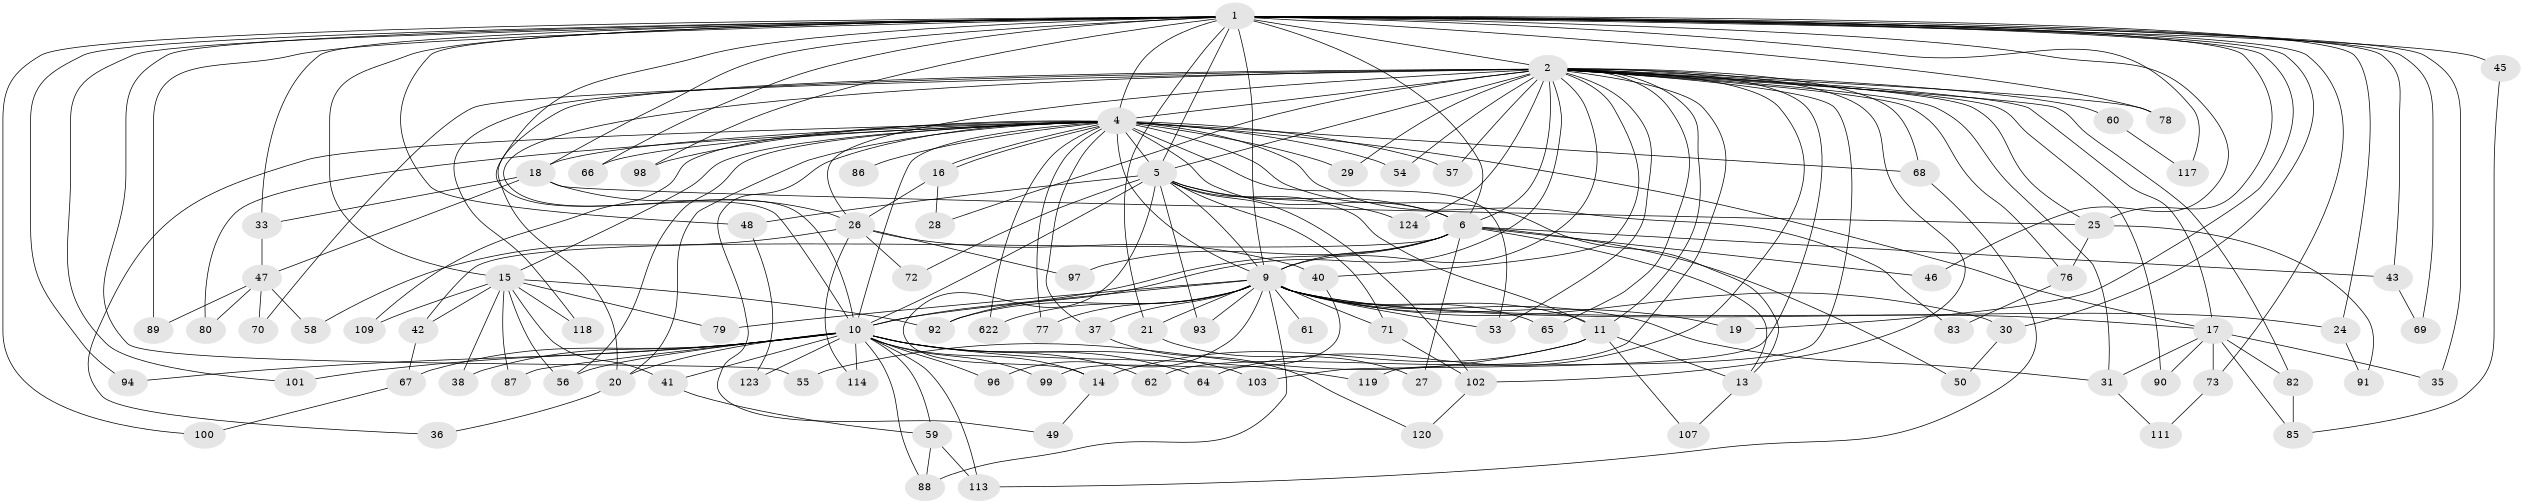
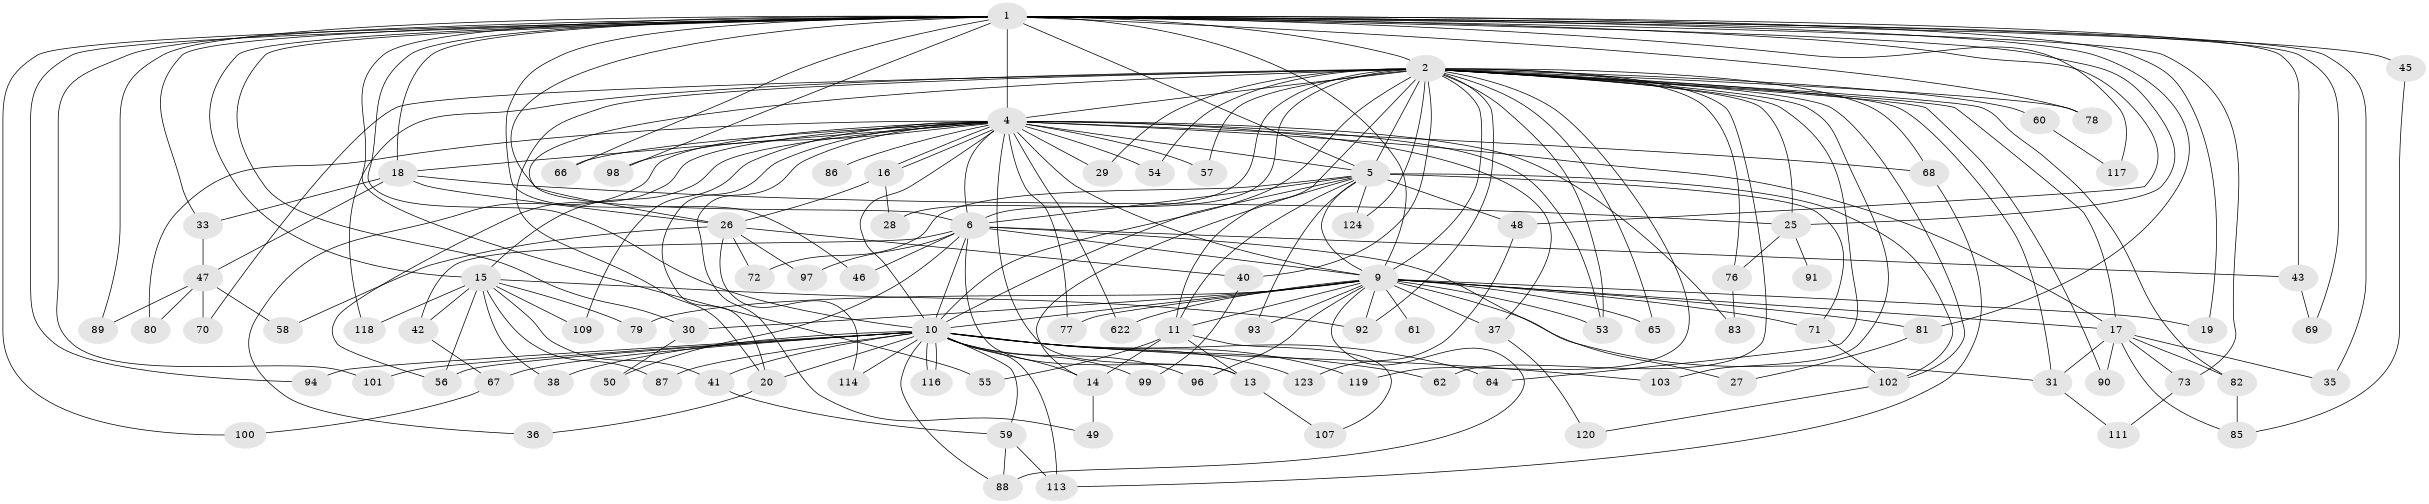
  graph {
    node [color=gray90 style=filled]
    1 [super="+3"]
    2 [super="+7"]
    4 [super="+8"]
    5 [super="+44"]
    6 [super="+106"]
    9 [super="+12"]
    10 [super="+34"]
    15 [super="+22"]
    18
    19
-   21
-   24
+   21 [label=81]
    25 [super="+75"]
    30
    33
    35
    43
    45
    46
    48
    55
    66 [super="+80"]
    69
    73
    78
    89
    94
    98
    100
    101
    117
    11
    17 [super="+32"]
    20 [super="+39"]
    26 [super="+121"]
    28
    29
    31 [super="+84"]
    40
    53 [super="+63"]
    54
    57
    60
    62
    64
    65
    68
    70
    76
    82 [super="+112"]
    90
    92 [super="+95"]
    102 [super="+108"]
    103
    118
    119
    124
    13 [super="+51"]
    16
    36
    37
    49
    56 [super="+110"]
    77
    n65 [label=80]
    83 [super="+115"]
    86
    109
    n69 [label=622]
    14 [super="+52"]
    71
    72 [super="+74"]
    93
    27
    42 [super="+104"]
    50
    97
    61
    79
    88 [super="+105"]
    96
    38
    41
    59
    67
    87
    99
    114
+   116
    123
    113
    47
    91
    85
    111
    107
    58
    120
    1 -- 2 [weight=4]
    1 -- 4 [weight=4]
    1 -- 5 [weight=2]
    1 -- 6 [weight=2]
    1 -- 9 [weight=3]
    1 -- 10 [weight=2]
    1 -- 15 [weight=2]
    1 -- 18
    1 -- 19
    1 -- 21
-   1 -- 24
    1 -- 25
    1 -- 30
    1 -- 33
    1 -- 35
    1 -- 43
    1 -- 45
    1 -- 46
    1 -- 48
    1 -- 55
    1 -- 66
    1 -- 69
    1 -- 73
    1 -- 78
    1 -- 89
    1 -- 94
    1 -- 98
    1 -- 100
    1 -- 101
    1 -- 117
    2 -- 4 [weight=4]
    2 -- 5 [weight=2]
    2 -- 6 [weight=2]
    2 -- 9 [weight=2]
    2 -- 10 [weight=2]
    2 -- 25
    2 -- 78
    2 -- 11
    2 -- 17
    2 -- 20
    2 -- 26
    2 -- 28
    2 -- 29
    2 -- 31
    2 -- 40
    2 -- 53
    2 -- 54
    2 -- 57
    2 -- 60 [weight=2]
    2 -- 62
    2 -- 64
    2 -- 65
    2 -- 68
    2 -- 70
    2 -- 76
    2 -- 82
    2 -- 90
    2 -- 92
    2 -- 102
    2 -- 103
    2 -- 118
    2 -- 119
    2 -- 124
    4 -- 5 [weight=2]
    4 -- 6 [weight=3]
    4 -- 9 [weight=2]
    4 -- 10 [weight=2]
    4 -- 15
    4 -- 18
    4 -- 66 [weight=2]
    4 -- 98
    4 -- 17
    4 -- 20
    4 -- 29
    4 -- 53
    4 -- 54
    4 -- 57
    4 -- 68
    4 -- 13
    4 -- 16
    4 -- 16
    4 -- 36
    4 -- 37
    4 -- 49
    4 -- 56
    4 -- 77
    4 -- n65
    4 -- 83
    4 -- 86
    4 -- 109
    4 -- n69
    5 -- 6
    5 -- 9
    5 -- 10
    5 -- 48
    5 -- 11
    5 -- 102
    5 -- 124
    5 -- 14
    5 -- 71
    5 -- 72
    5 -- 93
    6 -- 9
    6 -- 10
    6 -- 43
    6 -- 46
    6 -- 13
    6 -- 27
    6 -- 42
    6 -- 50
    6 -- 97
    9 -- 10 [weight=2]
    9 -- 19
    9 -- 21
-   9 -- 24
    9 -- 30
    9 -- 11
    9 -- 17
    9 -- 31
    9 -- 53
    9 -- 65
    9 -- 92
    9 -- 37
    9 -- 77
    9 -- n69
    9 -- 71
    9 -- 93
    9 -- 61 [weight=2]
    9 -- 79
    9 -- 88
    9 -- 96
    10 -- 94
    10 -- 101
    10 -- 20
    10 -- 62
    10 -- 64
    10 -- 103
    10 -- 119
    10 -- 56
    10 -- 14
    10 -- 88
    10 -- 96
    10 -- 38
    10 -- 41
    10 -- 59
    10 -- 67
    10 -- 87
    10 -- 99
    10 -- 114
+   10 -- 116
+   10 -- 116
    10 -- 123
    10 -- 113
    15 -- 92
    15 -- 118
    15 -- 56
    15 -- 109
    15 -- 42
    15 -- 79
    15 -- 38
    15 -- 41
    15 -- 87
    18 -- 25
    18 -- 33
    18 -- 26
    18 -- 47
    21 -- 27
-   24 -- 91
    25 -- 76
    25 -- 91
    30 -- 50
    33 -- 47
    43 -- 69
    45 -- 85
    48 -- 123
    73 -- 111
    11 -- 55
    11 -- 13
    11 -- 14
    11 -- 107
    17 -- 35
    17 -- 73
    17 -- 31
    17 -- 82
    17 -- 90
    17 -- 85
    20 -- 36
    26 -- 40
    26 -- 72
    26 -- 97
    26 -- 114
    26 -- 58
    31 -- 111
    40 -- 99
    60 -- 117
    68 -- 113
    76 -- 83
    82 -- 85
    102 -- 120
    13 -- 107
    16 -- 26
    16 -- 28
    37 -- 120
    14 -- 49
    71 -- 102
    42 -- 67
    41 -- 59
    59 -- 88
    59 -- 113
    67 -- 100
    47 -- 89
    47 -- 70
    47 -- n65
    47 -- 58
  }
